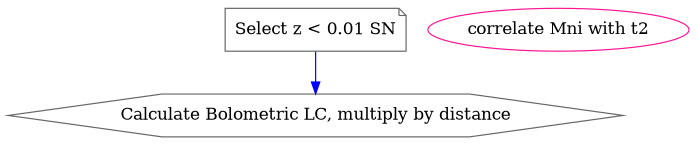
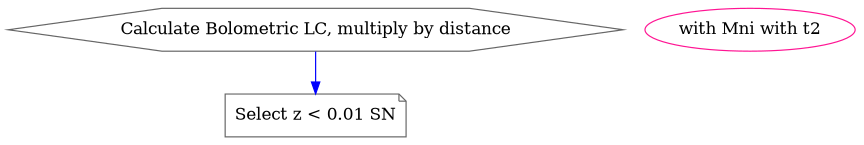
  digraph {
    node [color=gray40]
    n1 [label="Select z < 0.01 SN" shape=note]
    n2 [label="Calculate Bolometric LC, multiply by distance" shape=hexagon]
-   n3 [label="correlate Mni with t2" shape=ellipse color=deeppink]
-   n1 -> n2 [color=blue]
+   n3 [label="with Mni with t2" shape=ellipse color=deeppink]
+   n2 -> n1 [color=blue]
  }
